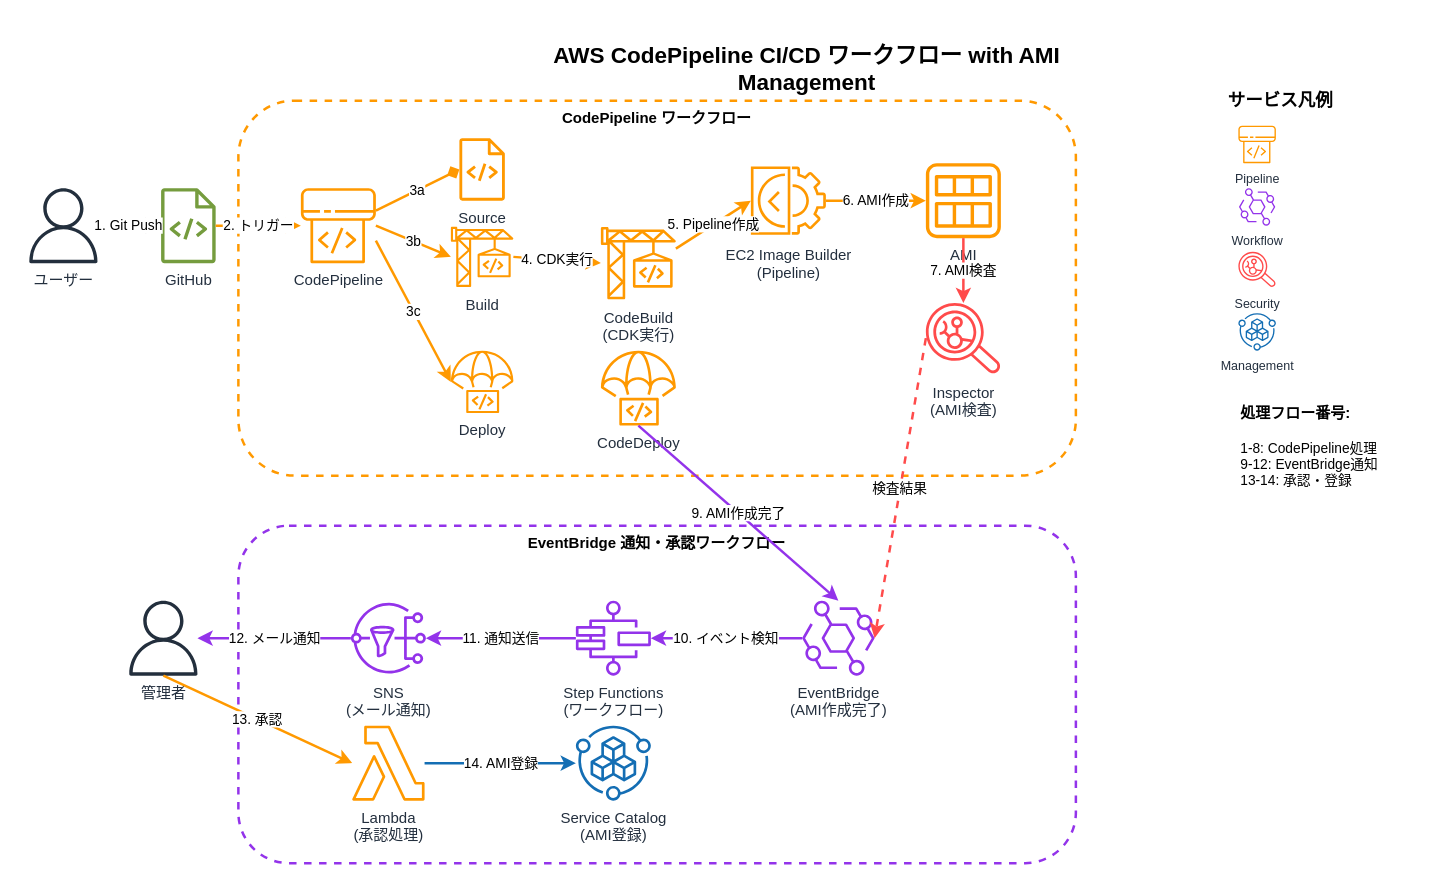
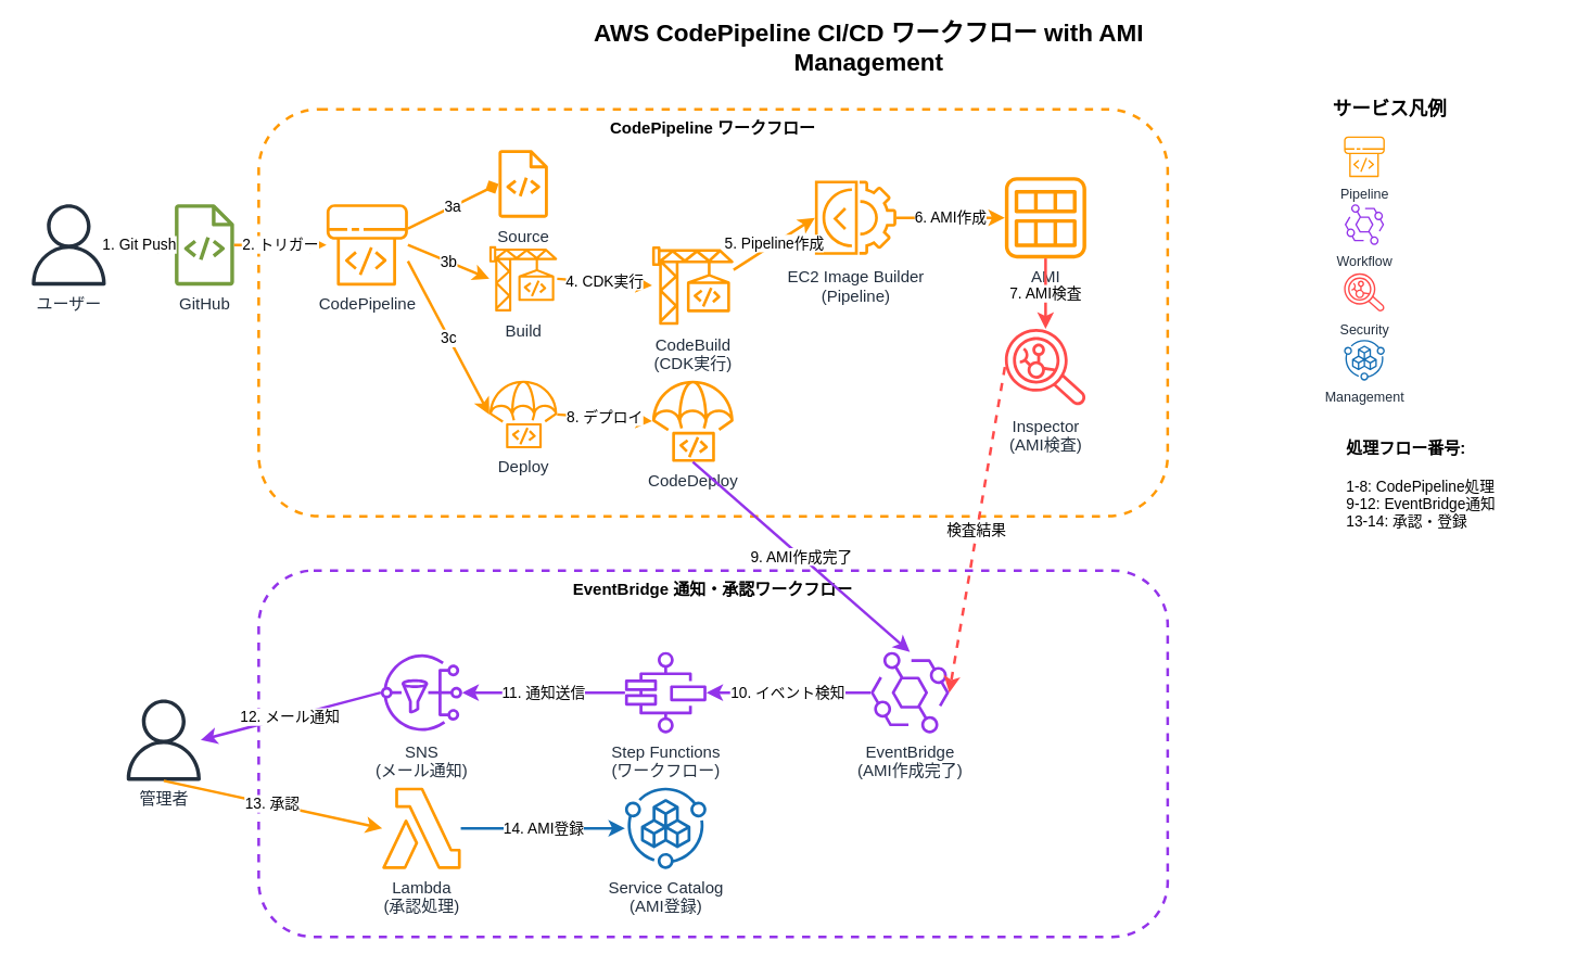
  <mxCell id="0" />
  <mxCell id="1" parent="0" />
  <mxCell id="2" value="CodePipeline ワークフロー" style="rounded=1;whiteSpace=wrap;html=1;fillColor=none;strokeColor=#FF9900;strokeWidth=2;dashed=1;verticalAlign=top;fontSize=12;fontStyle=1;" parent="1" vertex="1"><mxGeometry x="190" y="80" width="670" height="300" as="geometry" /></mxCell>
  <mxCell id="3" value="EventBridge 通知・承認ワークフロー" style="rounded=1;whiteSpace=wrap;html=1;fillColor=none;strokeColor=#9333EA;strokeWidth=2;dashed=1;verticalAlign=top;fontSize=12;fontStyle=1;" parent="1" vertex="1"><mxGeometry x="190" y="420" width="670" height="270" as="geometry" /></mxCell>
- <mxCell id="4" value="AWS CodePipeline CI/CD ワークフロー with AMI Management" style="text;html=1;strokeColor=none;fillColor=none;align=center;verticalAlign=middle;whiteSpace=wrap;rounded=0;fontSize=18;fontStyle=1;" parent="1" vertex="1"><mxGeometry x="395" y="40" width="500" height="30" as="geometry" /></mxCell>
+ <mxCell id="4" value="AWS CodePipeline CI/CD ワークフロー with AMI Management" style="text;html=1;strokeColor=none;fillColor=none;align=center;verticalAlign=middle;whiteSpace=wrap;rounded=0;fontSize=18;fontStyle=1;" parent="1" vertex="1"><mxGeometry x="390" y="20" width="500" height="30" as="geometry" /></mxCell>
  <mxCell id="5" value="ユーザー" style="sketch=0;outlineConnect=0;fontColor=#232F3E;gradientColor=none;fillColor=#232F3D;strokeColor=none;dashed=0;verticalLabelPosition=bottom;verticalAlign=top;align=center;html=1;fontSize=12;fontStyle=0;aspect=fixed;pointerEvents=1;shape=mxgraph.aws4.user;" parent="1" vertex="1"><mxGeometry x="20" y="150" width="60" height="60" as="geometry" /></mxCell>
  <mxCell id="6" value="GitHub" style="sketch=0;outlineConnect=0;fontColor=#232F3E;gradientColor=none;fillColor=#759C3E;strokeColor=none;dashed=0;verticalLabelPosition=bottom;verticalAlign=top;align=center;html=1;fontSize=12;fontStyle=0;aspect=fixed;pointerEvents=1;shape=mxgraph.aws4.source_code;" parent="1" vertex="1"><mxGeometry x="120" y="150" width="60" height="60" as="geometry" /></mxCell>
  <mxCell id="7" value="CodePipeline" style="sketch=0;outlineConnect=0;fontColor=#232F3E;gradientColor=none;fillColor=#FF9900;strokeColor=none;dashed=0;verticalLabelPosition=bottom;verticalAlign=top;align=center;html=1;fontSize=12;fontStyle=0;aspect=fixed;pointerEvents=1;shape=mxgraph.aws4.codepipeline;" parent="1" vertex="1"><mxGeometry x="240" y="150" width="60" height="60" as="geometry" /></mxCell>
  <mxCell id="8" value="Source" style="sketch=0;outlineConnect=0;fontColor=#232F3E;gradientColor=none;fillColor=#FF9900;strokeColor=none;dashed=0;verticalLabelPosition=bottom;verticalAlign=top;align=center;html=1;fontSize=12;fontStyle=0;aspect=fixed;pointerEvents=1;shape=mxgraph.aws4.source_code;" parent="1" vertex="1"><mxGeometry x="360" y="110" width="50" height="50" as="geometry" /></mxCell>
  <mxCell id="9" value="Build" style="sketch=0;outlineConnect=0;fontColor=#232F3E;gradientColor=none;fillColor=#FF9900;strokeColor=none;dashed=0;verticalLabelPosition=bottom;verticalAlign=top;align=center;html=1;fontSize=12;fontStyle=0;aspect=fixed;pointerEvents=1;shape=mxgraph.aws4.codebuild;" parent="1" vertex="1"><mxGeometry x="360" y="180" width="50" height="50" as="geometry" /></mxCell>
  <mxCell id="10" value="Deploy" style="sketch=0;outlineConnect=0;fontColor=#232F3E;gradientColor=none;fillColor=#FF9900;strokeColor=none;dashed=0;verticalLabelPosition=bottom;verticalAlign=top;align=center;html=1;fontSize=12;fontStyle=0;aspect=fixed;pointerEvents=1;shape=mxgraph.aws4.codedeploy;" parent="1" vertex="1"><mxGeometry x="360" y="280" width="50" height="50" as="geometry" /></mxCell>
  <mxCell id="11" value="CodeBuild&#10;(CDK実行)" style="sketch=0;outlineConnect=0;fontColor=#232F3E;gradientColor=none;fillColor=#FF9900;strokeColor=none;dashed=0;verticalLabelPosition=bottom;verticalAlign=top;align=center;html=1;fontSize=12;fontStyle=0;aspect=fixed;pointerEvents=1;shape=mxgraph.aws4.codebuild;" parent="1" vertex="1"><mxGeometry x="480" y="180" width="60" height="60" as="geometry" /></mxCell>
  <mxCell id="12" value="EC2 Image Builder&#10;(Pipeline)" style="sketch=0;outlineConnect=0;fontColor=#232F3E;gradientColor=none;fillColor=#FF9900;strokeColor=none;dashed=0;verticalLabelPosition=bottom;verticalAlign=top;align=center;html=1;fontSize=12;fontStyle=0;aspect=fixed;pointerEvents=1;shape=mxgraph.aws4.ec2_image_builder;" parent="1" vertex="1"><mxGeometry x="600" y="130" width="60" height="60" as="geometry" /></mxCell>
  <mxCell id="13" value="AMI" style="sketch=0;outlineConnect=0;fontColor=#232F3E;gradientColor=none;fillColor=#FF9900;strokeColor=none;dashed=0;verticalLabelPosition=bottom;verticalAlign=top;align=center;html=1;fontSize=12;fontStyle=0;aspect=fixed;pointerEvents=1;shape=mxgraph.aws4.ami;" parent="1" vertex="1"><mxGeometry x="740" y="130" width="60" height="60" as="geometry" /></mxCell>
  <mxCell id="14" value="Inspector&#10;(AMI検査)" style="sketch=0;outlineConnect=0;fontColor=#232F3E;gradientColor=none;fillColor=#FF4B4B;strokeColor=none;dashed=0;verticalLabelPosition=bottom;verticalAlign=top;align=center;html=1;fontSize=12;fontStyle=0;aspect=fixed;pointerEvents=1;shape=mxgraph.aws4.inspector;" parent="1" vertex="1"><mxGeometry x="740" y="240" width="60" height="60" as="geometry" /></mxCell>
  <mxCell id="15" value="CodeDeploy" style="sketch=0;outlineConnect=0;fontColor=#232F3E;gradientColor=none;fillColor=#FF9900;strokeColor=none;dashed=0;verticalLabelPosition=bottom;verticalAlign=top;align=center;html=1;fontSize=12;fontStyle=0;aspect=fixed;pointerEvents=1;shape=mxgraph.aws4.codedeploy;" parent="1" vertex="1"><mxGeometry x="480" y="280" width="60" height="60" as="geometry" /></mxCell>
  <mxCell id="16" value="EventBridge&#10;(AMI作成完了)" style="sketch=0;outlineConnect=0;fontColor=#232F3E;gradientColor=none;fillColor=#9333EA;strokeColor=none;dashed=0;verticalLabelPosition=bottom;verticalAlign=top;align=center;html=1;fontSize=12;fontStyle=0;aspect=fixed;pointerEvents=1;shape=mxgraph.aws4.eventbridge;" parent="1" vertex="1"><mxGeometry x="640" y="480" width="60" height="60" as="geometry" /></mxCell>
  <mxCell id="17" value="Step Functions&#10;(ワークフロー)" style="sketch=0;outlineConnect=0;fontColor=#232F3E;gradientColor=none;fillColor=#9333EA;strokeColor=none;dashed=0;verticalLabelPosition=bottom;verticalAlign=top;align=center;html=1;fontSize=12;fontStyle=0;aspect=fixed;pointerEvents=1;shape=mxgraph.aws4.step_functions;" parent="1" vertex="1"><mxGeometry x="460" y="480" width="60" height="60" as="geometry" /></mxCell>
  <mxCell id="18" value="SNS&#10;(メール通知)" style="sketch=0;outlineConnect=0;fontColor=#232F3E;gradientColor=none;fillColor=#9333EA;strokeColor=none;dashed=0;verticalLabelPosition=bottom;verticalAlign=top;align=center;html=1;fontSize=12;fontStyle=0;aspect=fixed;pointerEvents=1;shape=mxgraph.aws4.sns;" parent="1" vertex="1"><mxGeometry x="280" y="480" width="60" height="60" as="geometry" /></mxCell>
- <mxCell id="19" value="管理者" style="sketch=0;outlineConnect=0;fontColor=#232F3E;gradientColor=none;fillColor=#232F3D;strokeColor=none;dashed=0;verticalLabelPosition=bottom;verticalAlign=top;align=center;html=1;fontSize=12;fontStyle=0;aspect=fixed;pointerEvents=1;shape=mxgraph.aws4.user;" parent="1" vertex="1"><mxGeometry x="100" y="480" width="60" height="60" as="geometry" /></mxCell>
+ <mxCell id="19" value="管理者" style="sketch=0;outlineConnect=0;fontColor=#232F3E;gradientColor=none;fillColor=#232F3D;strokeColor=none;dashed=0;verticalLabelPosition=bottom;verticalAlign=top;align=center;html=1;fontSize=12;fontStyle=0;aspect=fixed;pointerEvents=1;shape=mxgraph.aws4.user;" parent="1" vertex="1"><mxGeometry x="90" y="515" width="60" height="60" as="geometry" /></mxCell>
  <mxCell id="20" value="Lambda&#10;(承認処理)" style="sketch=0;outlineConnect=0;fontColor=#232F3E;gradientColor=none;fillColor=#FF9900;strokeColor=none;dashed=0;verticalLabelPosition=bottom;verticalAlign=top;align=center;html=1;fontSize=12;fontStyle=0;aspect=fixed;pointerEvents=1;shape=mxgraph.aws4.lambda;" parent="1" vertex="1"><mxGeometry x="280" y="580" width="60" height="60" as="geometry" /></mxCell>
  <mxCell id="21" value="Service Catalog&#10;(AMI登録)" style="sketch=0;outlineConnect=0;fontColor=#232F3E;gradientColor=none;fillColor=#146EB4;strokeColor=none;dashed=0;verticalLabelPosition=bottom;verticalAlign=top;align=center;html=1;fontSize=12;fontStyle=0;aspect=fixed;pointerEvents=1;shape=mxgraph.aws4.service_catalog;" parent="1" vertex="1"><mxGeometry x="460" y="580" width="60" height="60" as="geometry" /></mxCell>
  <mxCell id="22" value="1. Git Push" style="endArrow=classic;html=1;rounded=0;exitX=1;exitY=0.5;exitDx=0;exitDy=0;entryX=0;entryY=0.5;entryDx=0;entryDy=0;strokeColor=#333333;strokeWidth=2;" parent="1" source="5" target="6" edge="1"><mxGeometry relative="1" as="geometry" /></mxCell>
  <mxCell id="23" value="2. トリガー" style="endArrow=classic;html=1;rounded=0;exitX=1;exitY=0.5;exitDx=0;exitDy=0;entryX=0;entryY=0.5;entryDx=0;entryDy=0;strokeColor=#FF9900;strokeWidth=2;" parent="1" source="6" target="7" edge="1"><mxGeometry relative="1" as="geometry" /></mxCell>
  <mxCell id="24" value="3a" style="endArrow=diamond;html=1;rounded=0;exitX=1;exitY=0.3;exitDx=0;exitDy=0;entryX=0;entryY=0.5;entryDx=0;entryDy=0;strokeColor=#FF9900;strokeWidth=2;" parent="1" source="7" target="8" edge="1"><mxGeometry relative="1" as="geometry" /></mxCell>
  <mxCell id="25" value="3b" style="endArrow=classic;html=1;rounded=0;exitX=1;exitY=0.5;exitDx=0;exitDy=0;entryX=0;entryY=0.5;entryDx=0;entryDy=0;strokeColor=#FF9900;strokeWidth=2;" parent="1" source="7" target="9" edge="1"><mxGeometry relative="1" as="geometry" /></mxCell>
  <mxCell id="26" value="3c" style="endArrow=classic;html=1;rounded=0;exitX=1;exitY=0.7;exitDx=0;exitDy=0;entryX=0;entryY=0.5;entryDx=0;entryDy=0;strokeColor=#FF9900;strokeWidth=2;" parent="1" source="7" target="10" edge="1"><mxGeometry relative="1" as="geometry" /></mxCell>
  <mxCell id="27" value="4. CDK実行" style="endArrow=classic;html=1;rounded=0;exitX=1;exitY=0.5;exitDx=0;exitDy=0;entryX=0;entryY=0.5;entryDx=0;entryDy=0;strokeColor=#FF9900;strokeWidth=2;" parent="1" source="9" target="11" edge="1"><mxGeometry relative="1" as="geometry" /></mxCell>
  <mxCell id="28" value="5. Pipeline作成" style="endArrow=classic;html=1;rounded=0;exitX=1;exitY=0.3;exitDx=0;exitDy=0;entryX=0;entryY=0.5;entryDx=0;entryDy=0;strokeColor=#FF9900;strokeWidth=2;" parent="1" source="11" target="12" edge="1"><mxGeometry relative="1" as="geometry" /></mxCell>
  <mxCell id="29" value="6. AMI作成" style="endArrow=classic;html=1;rounded=0;exitX=1;exitY=0.5;exitDx=0;exitDy=0;entryX=0;entryY=0.5;entryDx=0;entryDy=0;strokeColor=#FF9900;strokeWidth=2;" parent="1" source="12" target="13" edge="1"><mxGeometry relative="1" as="geometry" /></mxCell>
  <mxCell id="30" value="7. AMI検査" style="endArrow=classic;html=1;rounded=0;exitX=0.5;exitY=1;exitDx=0;exitDy=0;entryX=0.5;entryY=0;entryDx=0;entryDy=0;strokeColor=#FF4B4B;strokeWidth=2;" parent="1" source="13" target="14" edge="1"><mxGeometry relative="1" as="geometry" /></mxCell>
+ <mxCell id="31" value="8. デプロイ" style="endArrow=classic;html=1;rounded=0;exitX=1;exitY=0.5;exitDx=0;exitDy=0;entryX=0;entryY=0.5;entryDx=0;entryDy=0;strokeColor=#FF9900;strokeWidth=2;" parent="1" source="10" target="15" edge="1"><mxGeometry relative="1" as="geometry" /></mxCell>
  <mxCell id="32" value="9. AMI作成完了" style="endArrow=classic;html=1;rounded=0;exitX=0.5;exitY=1;exitDx=0;exitDy=0;entryX=0.5;entryY=0;entryDx=0;entryDy=0;strokeColor=#9333EA;strokeWidth=2;" parent="1" source="15" target="16" edge="1"><mxGeometry relative="1" as="geometry" /></mxCell>
  <mxCell id="33" value="10. イベント検知" style="endArrow=classic;html=1;rounded=0;exitX=0;exitY=0.5;exitDx=0;exitDy=0;entryX=1;entryY=0.5;entryDx=0;entryDy=0;strokeColor=#9333EA;strokeWidth=2;" parent="1" source="16" target="17" edge="1"><mxGeometry relative="1" as="geometry" /></mxCell>
  <mxCell id="34" value="11. 通知送信" style="endArrow=classic;html=1;rounded=0;exitX=0;exitY=0.5;exitDx=0;exitDy=0;entryX=1;entryY=0.5;entryDx=0;entryDy=0;strokeColor=#9333EA;strokeWidth=2;" parent="1" source="17" target="18" edge="1"><mxGeometry relative="1" as="geometry" /></mxCell>
  <mxCell id="35" value="12. メール通知" style="endArrow=classic;html=1;rounded=0;exitX=0;exitY=0.5;exitDx=0;exitDy=0;entryX=1;entryY=0.5;entryDx=0;entryDy=0;strokeColor=#9333EA;strokeWidth=2;" parent="1" source="18" target="19" edge="1"><mxGeometry relative="1" as="geometry" /></mxCell>
  <mxCell id="36" value="13. 承認" style="endArrow=classic;html=1;rounded=0;exitX=0.5;exitY=1;exitDx=0;exitDy=0;entryX=0;entryY=0.5;entryDx=0;entryDy=0;strokeColor=#FF9900;strokeWidth=2;" parent="1" source="19" target="20" edge="1"><mxGeometry relative="1" as="geometry" /></mxCell>
  <mxCell id="37" value="14. AMI登録" style="endArrow=classic;html=1;rounded=0;exitX=1;exitY=0.5;exitDx=0;exitDy=0;entryX=0;entryY=0.5;entryDx=0;entryDy=0;strokeColor=#146EB4;strokeWidth=2;" parent="1" source="20" target="21" edge="1"><mxGeometry relative="1" as="geometry" /></mxCell>
  <mxCell id="38" value="検査結果" style="endArrow=classic;html=1;rounded=0;exitX=0;exitY=0.5;exitDx=0;exitDy=0;entryX=1;entryY=0.5;entryDx=0;entryDy=0;strokeColor=#FF4B4B;strokeWidth=2;dashed=1;" parent="1" source="14" target="16" edge="1"><mxGeometry relative="1" as="geometry" /></mxCell>
  <mxCell id="39" value="サービス凡例" style="text;html=1;strokeColor=none;fillColor=none;align=left;verticalAlign=middle;whiteSpace=wrap;rounded=0;fontSize=14;fontStyle=1;" parent="1" vertex="1"><mxGeometry x="980" y="70" width="100" height="20" as="geometry" /></mxCell>
  <mxCell id="40" value="Pipeline" style="sketch=0;outlineConnect=0;fontColor=#232F3E;gradientColor=none;fillColor=#FF9900;strokeColor=none;dashed=0;verticalLabelPosition=bottom;verticalAlign=top;align=center;html=1;fontSize=10;fontStyle=0;aspect=fixed;pointerEvents=1;shape=mxgraph.aws4.codepipeline;" parent="1" vertex="1"><mxGeometry x="990" y="100" width="30" height="30" as="geometry" /></mxCell>
  <mxCell id="41" value="Workflow" style="sketch=0;outlineConnect=0;fontColor=#232F3E;gradientColor=none;fillColor=#9333EA;strokeColor=none;dashed=0;verticalLabelPosition=bottom;verticalAlign=top;align=center;html=1;fontSize=10;fontStyle=0;aspect=fixed;pointerEvents=1;shape=mxgraph.aws4.eventbridge;" parent="1" vertex="1"><mxGeometry x="990" y="150" width="30" height="30" as="geometry" /></mxCell>
  <mxCell id="42" value="Security" style="sketch=0;outlineConnect=0;fontColor=#232F3E;gradientColor=none;fillColor=#FF4B4B;strokeColor=none;dashed=0;verticalLabelPosition=bottom;verticalAlign=top;align=center;html=1;fontSize=10;fontStyle=0;aspect=fixed;pointerEvents=1;shape=mxgraph.aws4.inspector;" parent="1" vertex="1"><mxGeometry x="990" y="200" width="30" height="30" as="geometry" /></mxCell>
  <mxCell id="43" value="Management" style="sketch=0;outlineConnect=0;fontColor=#232F3E;gradientColor=none;fillColor=#146EB4;strokeColor=none;dashed=0;verticalLabelPosition=bottom;verticalAlign=top;align=center;html=1;fontSize=10;fontStyle=0;aspect=fixed;pointerEvents=1;shape=mxgraph.aws4.service_catalog;" parent="1" vertex="1"><mxGeometry x="990" y="250" width="30" height="30" as="geometry" /></mxCell>
  <mxCell id="44" value="処理フロー番号:" style="text;html=1;strokeColor=none;fillColor=none;align=left;verticalAlign=middle;whiteSpace=wrap;rounded=0;fontSize=12;fontStyle=1;" parent="1" vertex="1"><mxGeometry x="990" y="320" width="120" height="20" as="geometry" /></mxCell>
  <mxCell id="45" value="1-8: CodePipeline処理&#10;9-12: EventBridge通知&#10;13-14: 承認・登録" style="text;html=1;strokeColor=none;fillColor=none;align=left;verticalAlign=top;whiteSpace=wrap;rounded=0;fontSize=11;" parent="1" vertex="1"><mxGeometry x="990" y="345" width="150" height="60" as="geometry" /></mxCell>
